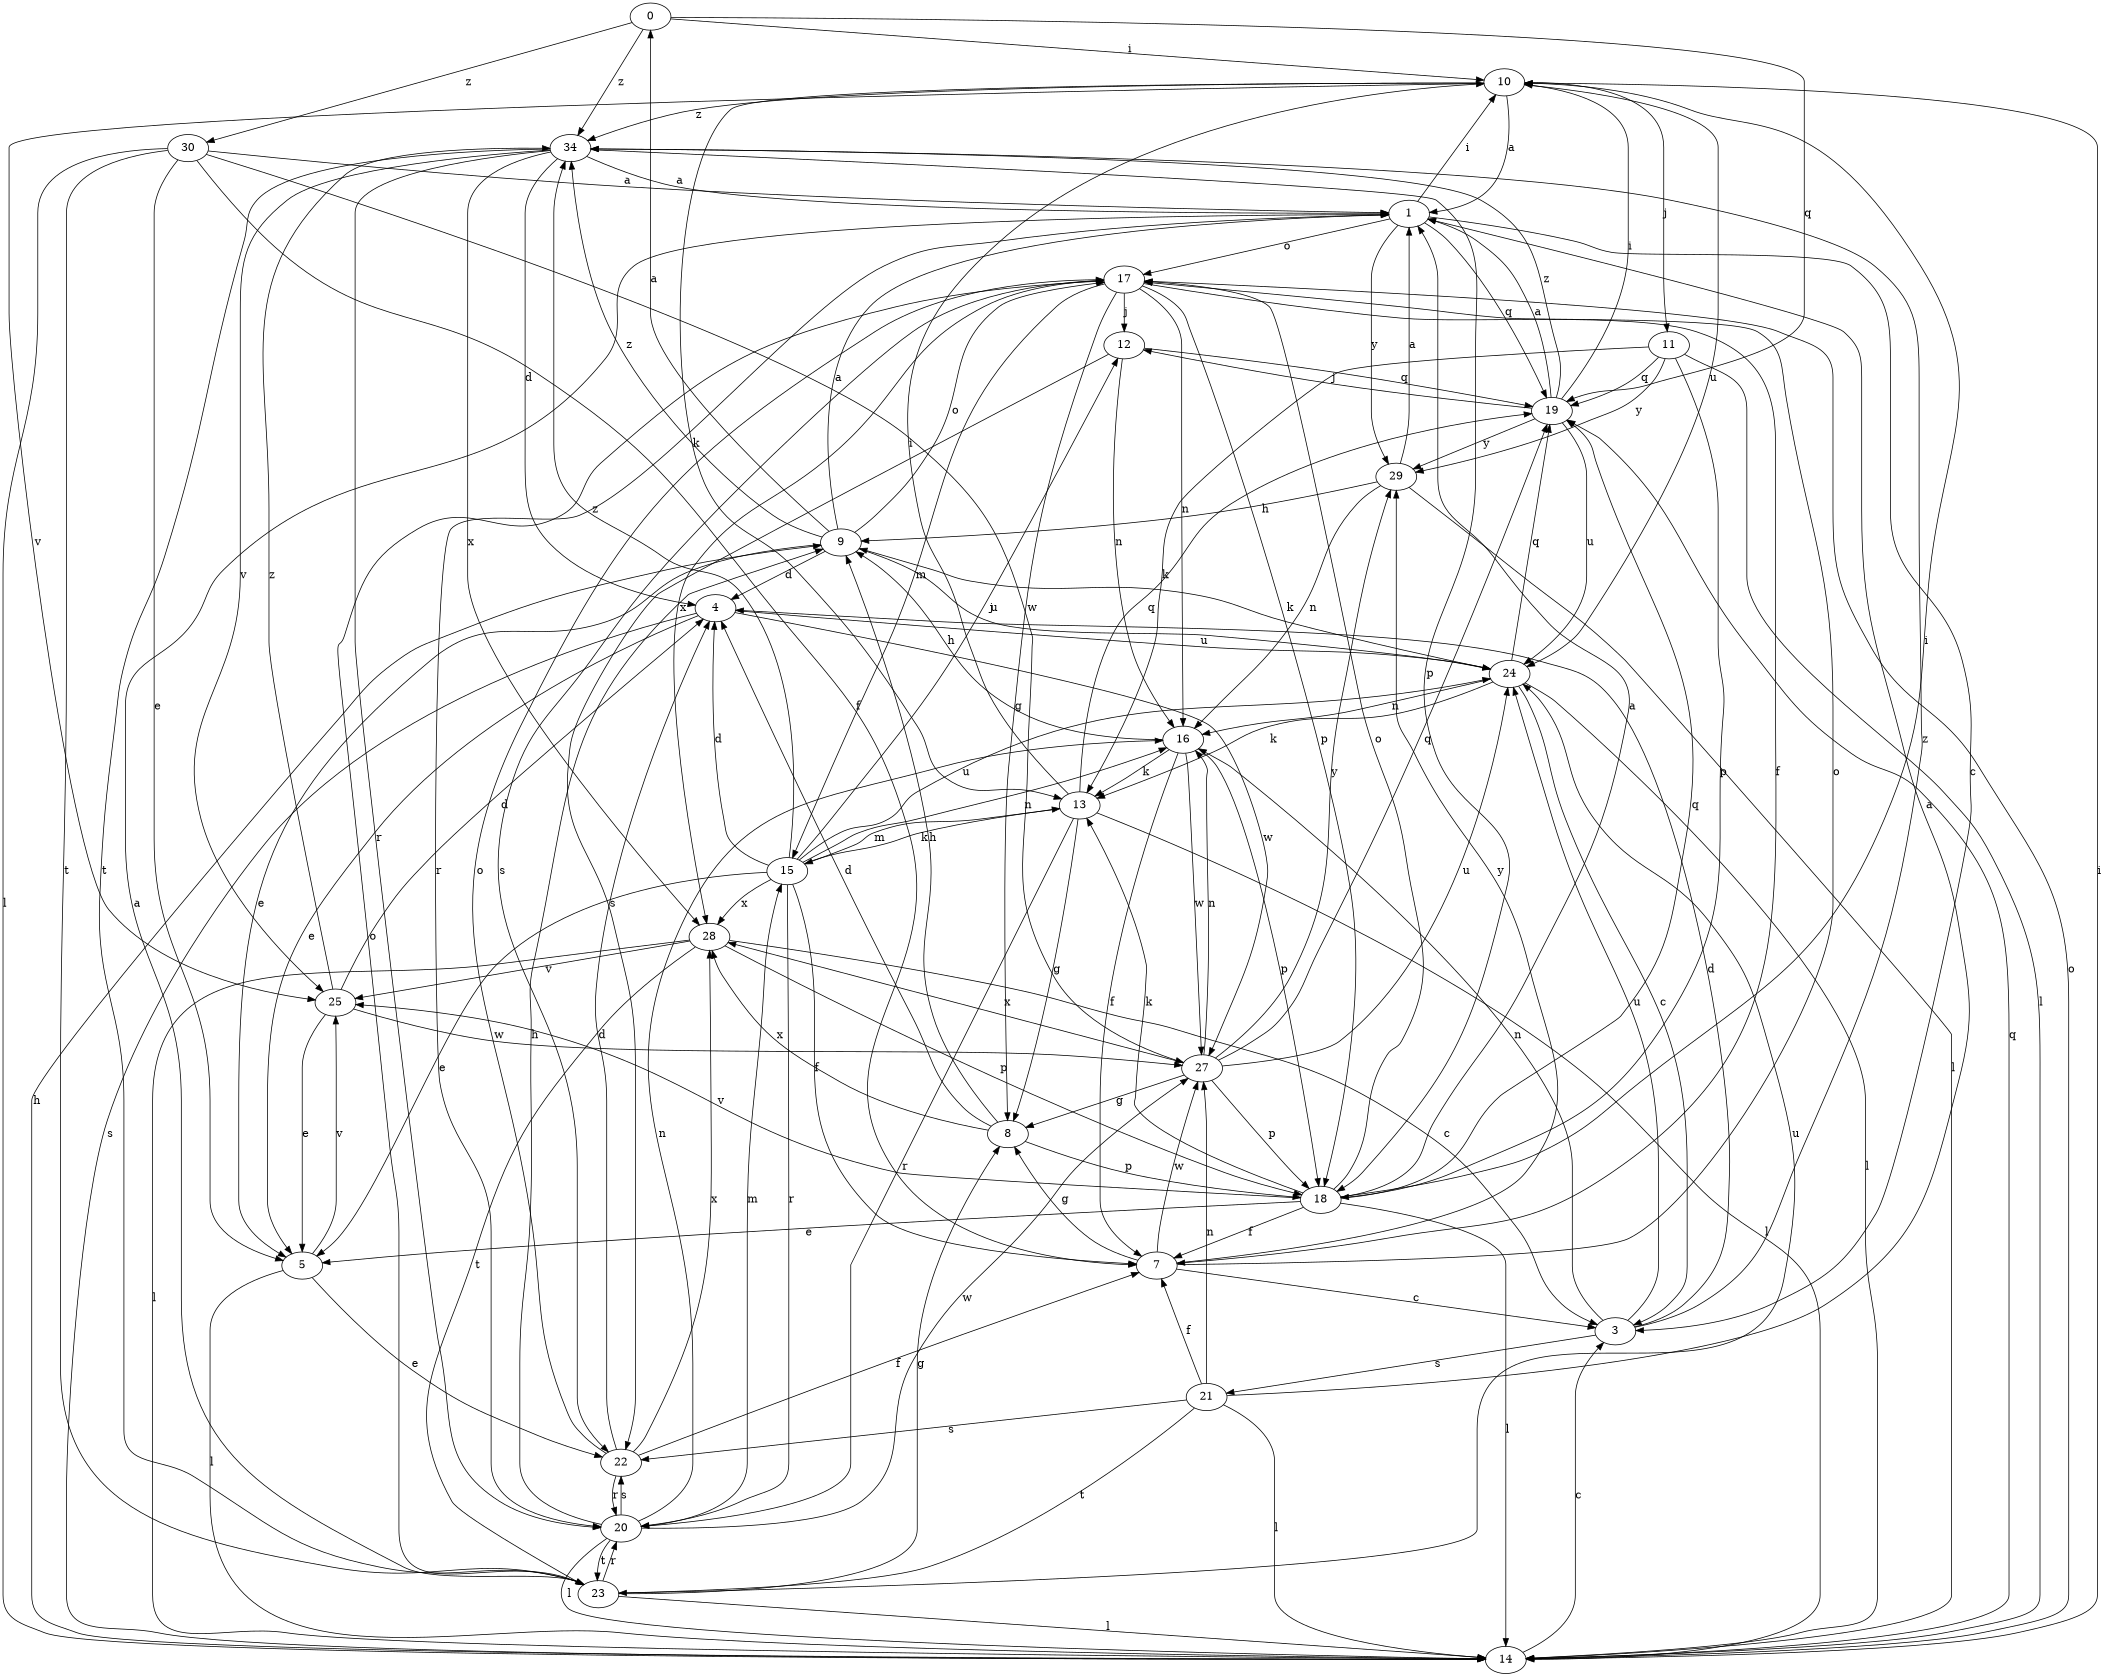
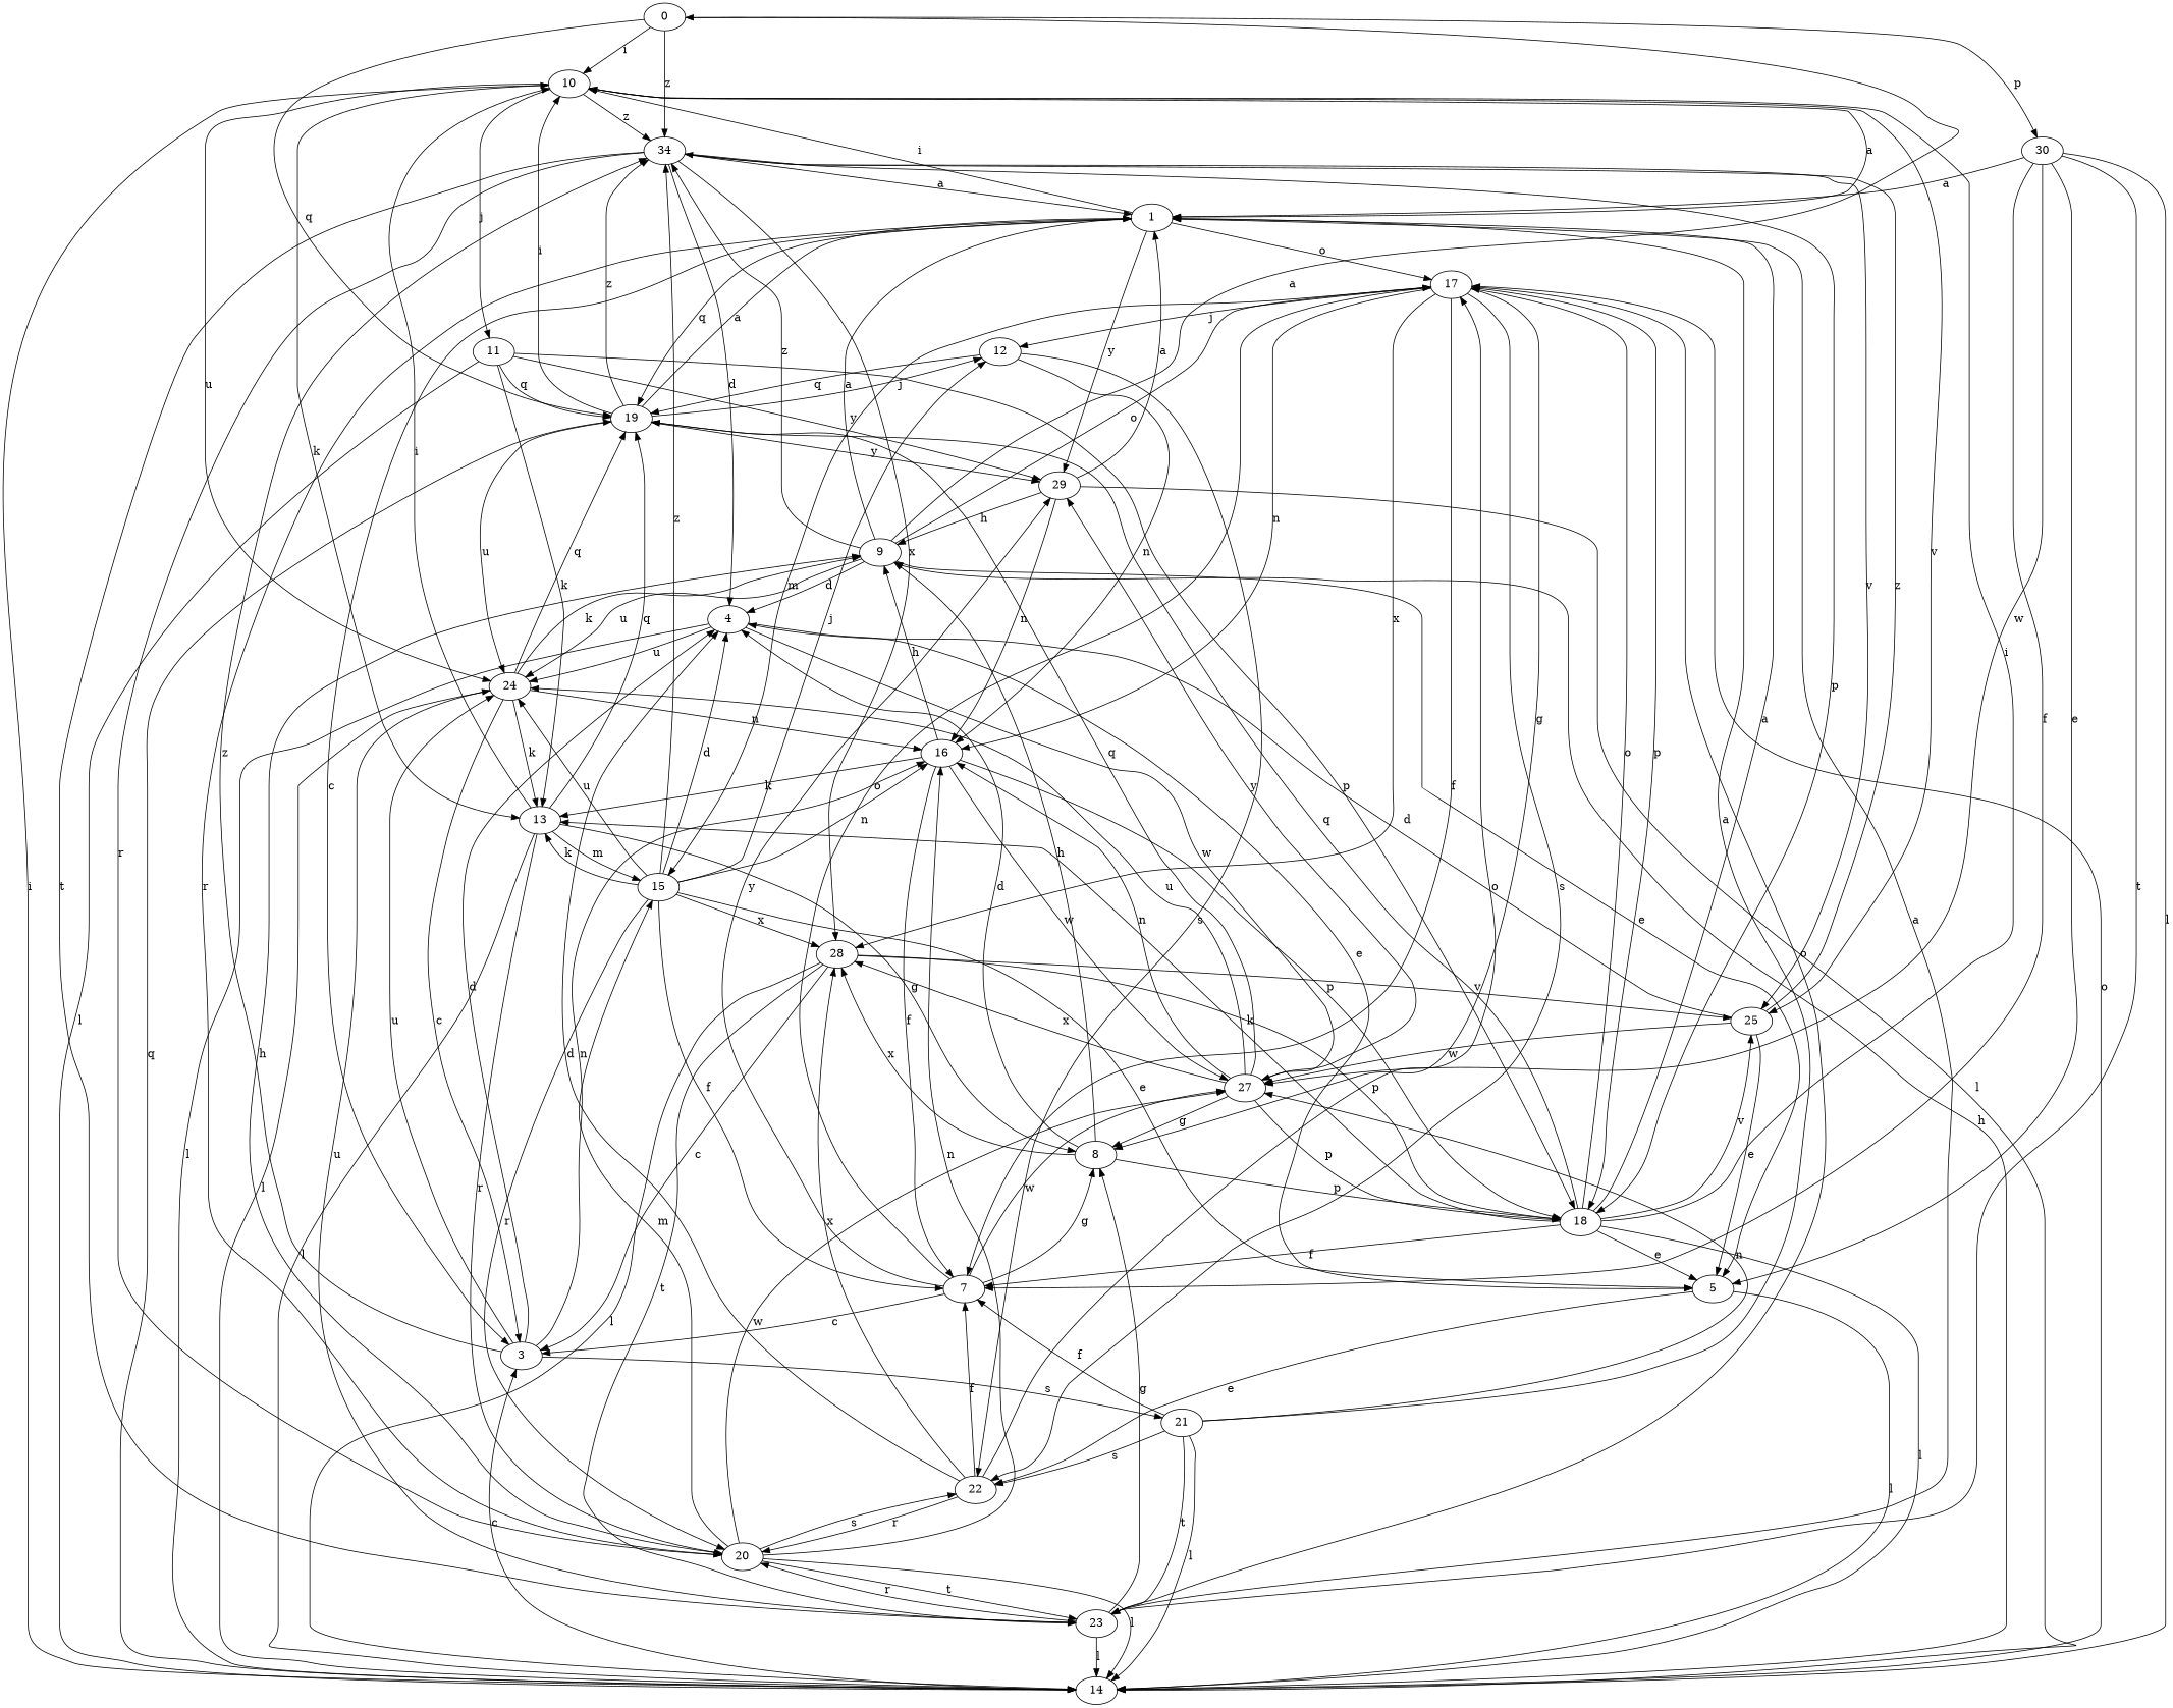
  strict digraph {
    0
    10
    19
    30
    34
    1
    24
    25
    11
    13
    29
    12
    5
    14
    27
    7
    23
    20
    4
    18
    28
    3
    17
    16
    21
    8
    22
    15
    9
    0 -> 10 [label=i]
    0 -> 19 [label=q]
-   0 -> 30 [label=z]
+   0 -> 30 [label=p]
    0 -> 34 [label=z]
    10 -> 34 [label=z]
    10 -> 1 [label=a]
    10 -> 24 [label=u]
    10 -> 25 [label=v]
    10 -> 11 [label=j]
    10 -> 13 [label=k]
    19 -> 10 [label=i]
    19 -> 34 [label=z]
    19 -> 1 [label=a]
    19 -> 24 [label=u]
    19 -> 29 [label=y]
    19 -> 12 [label=j]
    30 -> 1 [label=a]
    30 -> 5 [label=e]
    30 -> 14 [label=l]
    30 -> 27 [label=w]
    30 -> 7 [label=f]
    30 -> 23 [label=t]
    34 -> 1 [label=a]
    34 -> 25 [label=v]
    34 -> 23 [label=t]
    34 -> 20 [label=r]
    34 -> 4 [label=d]
    34 -> 18 [label=p]
    34 -> 28 [label=x]
    1 -> 10 [label=i]
    1 -> 19 [label=q]
    1 -> 29 [label=y]
    1 -> 20 [label=r]
    1 -> 3 [label=c]
    1 -> 17 [label=o]
    24 -> 19 [label=q]
    24 -> 13 [label=k]
    24 -> 14 [label=l]
    24 -> 3 [label=c]
    24 -> 16 [label=n]
    24 -> 9 [label=k]
    25 -> 34 [label=z]
    25 -> 5 [label=e]
    25 -> 27 [label=w]
    25 -> 4 [label=d]
    11 -> 19 [label=q]
    11 -> 13 [label=k]
    11 -> 29 [label=y]
    11 -> 14 [label=l]
    11 -> 18 [label=p]
    13 -> 10 [label=i]
    13 -> 19 [label=q]
    13 -> 14 [label=l]
    13 -> 20 [label=r]
    13 -> 8 [label=g]
    13 -> 15 [label=m]
    29 -> 1 [label=a]
    29 -> 14 [label=l]
    29 -> 16 [label=n]
    29 -> 9 [label=h]
    12 -> 19 [label=q]
    12 -> 16 [label=n]
    12 -> 22 [label=s]
-   5 -> 25 [label=v]
    5 -> 14 [label=l]
    5 -> 22 [label=e]
    14 -> 10 [label=i]
    14 -> 19 [label=q]
    14 -> 3 [label=c]
    14 -> 17 [label=o]
    14 -> 9 [label=h]
    27 -> 19 [label=q]
    27 -> 24 [label=u]
    27 -> 29 [label=y]
    27 -> 18 [label=p]
    27 -> 28 [label=x]
    27 -> 16 [label=n]
    27 -> 8 [label=g]
    7 -> 29 [label=y]
    7 -> 27 [label=w]
    7 -> 3 [label=c]
    7 -> 17 [label=o]
    7 -> 8 [label=g]
    23 -> 1 [label=a]
    23 -> 24 [label=u]
    23 -> 14 [label=l]
    23 -> 20 [label=r]
    23 -> 17 [label=o]
    23 -> 8 [label=g]
    20 -> 14 [label=l]
    20 -> 27 [label=w]
    20 -> 23 [label=t]
    20 -> 16 [label=n]
    20 -> 22 [label=s]
    20 -> 15 [label=m]
    20 -> 9 [label=h]
    4 -> 24 [label=u]
    4 -> 5 [label=e]
-   4 -> 14 [label=s]
+   4 -> 14 [label=l]
    4 -> 27 [label=w]
    18 -> 10 [label=i]
    18 -> 19 [label=q]
    18 -> 1 [label=a]
    18 -> 25 [label=v]
    18 -> 13 [label=k]
    18 -> 5 [label=e]
    18 -> 14 [label=l]
    18 -> 7 [label=f]
    18 -> 17 [label=o]
    28 -> 25 [label=v]
    28 -> 14 [label=l]
    28 -> 23 [label=t]
    28 -> 18 [label=p]
    28 -> 3 [label=c]
    3 -> 34 [label=z]
    3 -> 24 [label=u]
    3 -> 4 [label=d]
    3 -> 16 [label=n]
    3 -> 21 [label=s]
    17 -> 12 [label=j]
    17 -> 7 [label=f]
    17 -> 18 [label=p]
    17 -> 28 [label=x]
    17 -> 16 [label=n]
    17 -> 8 [label=g]
    17 -> 22 [label=s]
    17 -> 15 [label=m]
    16 -> 13 [label=k]
    16 -> 27 [label=w]
    16 -> 7 [label=f]
    16 -> 18 [label=p]
    16 -> 9 [label=h]
    21 -> 1 [label=a]
    21 -> 14 [label=l]
    21 -> 27 [label=n]
    21 -> 7 [label=f]
    21 -> 23 [label=t]
    21 -> 22 [label=s]
    8 -> 4 [label=d]
    8 -> 18 [label=p]
    8 -> 28 [label=x]
    8 -> 9 [label=h]
    22 -> 7 [label=f]
    22 -> 20 [label=r]
    22 -> 4 [label=d]
    22 -> 28 [label=x]
    22 -> 17 [label=o]
    15 -> 34 [label=z]
    15 -> 24 [label=u]
    15 -> 13 [label=k]
    15 -> 12 [label=j]
    15 -> 5 [label=e]
    15 -> 7 [label=f]
    15 -> 20 [label=r]
    15 -> 4 [label=d]
    15 -> 28 [label=x]
    15 -> 16 [label=n]
    9 -> 0 [label=a]
    9 -> 34 [label=z]
    9 -> 1 [label=a]
    9 -> 24 [label=u]
    9 -> 5 [label=e]
    9 -> 4 [label=d]
    9 -> 17 [label=o]
  }
